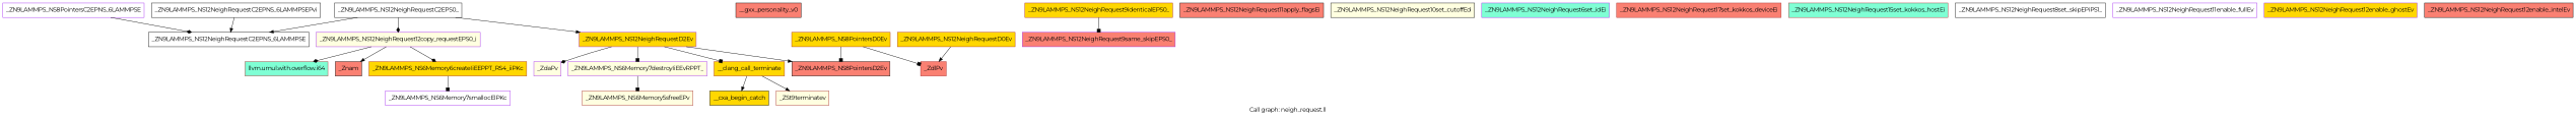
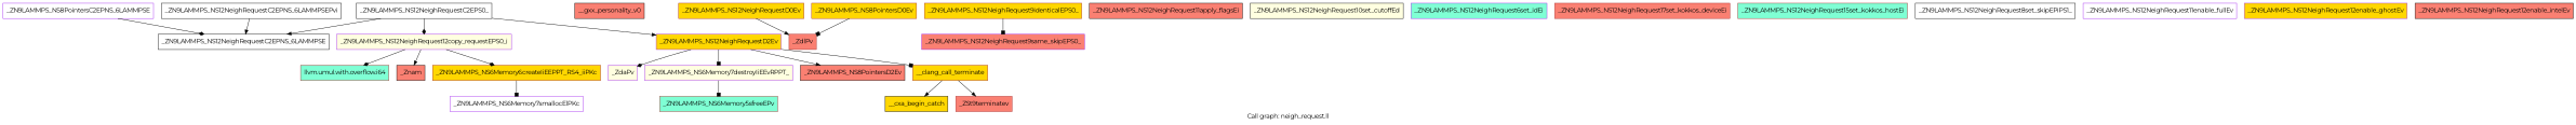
  digraph {
    fontname=Montserrat
    label="Call graph: neigh_request.ll"
    node [color=black fillcolor=salmon fontname=Montserrat shape=record style=filled]
    edge [arrowhead=normal fontname=Montserrat]
    n1 [fillcolor=white label="{_ZN9LAMMPS_NS12NeighRequestC2EPNS_6LAMMPSE}"]
    n2 [color=purple fillcolor=white label="{_ZN9LAMMPS_NS8PointersC2EPNS_6LAMMPSE}"]
    n3 [fillcolor=white label="{_ZN9LAMMPS_NS12NeighRequestC2EPNS_6LAMMPSEPvi}"]
    n4 [fillcolor=white label="{_ZN9LAMMPS_NS12NeighRequestC2EPS0_}"]
    n5 [color=purple fillcolor=lightyellow label="{_ZN9LAMMPS_NS12NeighRequest12copy_requestEPS0_i}"]
    n6 [color=purple fillcolor=gold label="{_ZN9LAMMPS_NS12NeighRequestD2Ev}"]
    n7 [color=brown fillcolor=aquamarine label="{llvm.umul.with.overflow.i64}"]
    n8 [label="{_Znam}"]
    n9 [color=brown fillcolor=gold label="{_ZN9LAMMPS_NS6Memory6createIiEEPPT_RS4_iiPKc}"]
    n10 [color=purple fillcolor=lightyellow label="{_ZdaPv}"]
    n11 [color=purple fillcolor=lightyellow label="{_ZN9LAMMPS_NS6Memory7destroyIiEEvRPPT_}"]
    n12 [label="{_ZN9LAMMPS_NS8PointersD2Ev}"]
    n13 [color=brown fillcolor=gold label="{__clang_call_terminate}"]
    n14 [color=purple fillcolor=white label="{_ZN9LAMMPS_NS6Memory7smallocElPKc}"]
-   n15 [color=brown fillcolor=lightyellow label="{_ZN9LAMMPS_NS6Memory5sfreeEPv}"]
+   n15 [color=brown fillcolor=aquamarine label="{_ZN9LAMMPS_NS6Memory5sfreeEPv}"]
    n16 [fillcolor=gold label="{__cxa_begin_catch}"]
-   n17 [color=brown fillcolor=lightyellow label="{_ZSt9terminatev}"]
+   n17 [color=brown label="{_ZSt9terminatev}"]
    n18 [label="{__gxx_personality_v0}"]
    n19 [color=brown fillcolor=gold label="{_ZN9LAMMPS_NS12NeighRequestD0Ev}"]
    n20 [color=brown label="{_ZdlPv}"]
    n21 [color=brown fillcolor=gold label="{_ZN9LAMMPS_NS12NeighRequest9identicalEPS0_}"]
    n22 [color=purple label="{_ZN9LAMMPS_NS12NeighRequest9same_skipEPS0_}"]
    n23 [label="{_ZN9LAMMPS_NS12NeighRequest11apply_flagsEi}"]
    n24 [fillcolor=lightyellow label="{_ZN9LAMMPS_NS12NeighRequest10set_cutoffEd}"]
    n25 [color=purple fillcolor=aquamarine label="{_ZN9LAMMPS_NS12NeighRequest6set_idEi}"]
    n26 [color=brown label="{_ZN9LAMMPS_NS12NeighRequest17set_kokkos_deviceEi}"]
    n27 [color=brown fillcolor=aquamarine label="{_ZN9LAMMPS_NS12NeighRequest15set_kokkos_hostEi}"]
    n28 [fillcolor=white label="{_ZN9LAMMPS_NS12NeighRequest8set_skipEPiPS1_}"]
    n29 [color=purple fillcolor=white label="{_ZN9LAMMPS_NS12NeighRequest11enable_fullEv}"]
    n30 [color=purple fillcolor=gold label="{_ZN9LAMMPS_NS12NeighRequest12enable_ghostEv}"]
    n31 [label="{_ZN9LAMMPS_NS12NeighRequest12enable_intelEv}"]
    n32 [color=brown fillcolor=gold label="{_ZN9LAMMPS_NS8PointersD0Ev}"]
    n2 -> n1 [arrowhead=diamond]
    n3 -> n1
    n4 -> n1
    n4 -> n5 [arrowhead=diamond]
    n4 -> n6
    n5 -> n7 [arrowhead=diamond]
    n5 -> n8
    n5 -> n9 [arrowhead=diamond]
    n6 -> n10 [arrowhead=diamond]
    n6 -> n11 [arrowhead=box]
    n6 -> n12
    n6 -> n13 [arrowhead=box]
    n9 -> n14 [arrowhead=box]
    n11 -> n15 [arrowhead=box]
    n13 -> n16
    n13 -> n17
    n19 -> n20
    n21 -> n22 [arrowhead=box]
-   n32 -> n12 [arrowhead=box]
    n32 -> n20 [arrowhead=box]
  }
